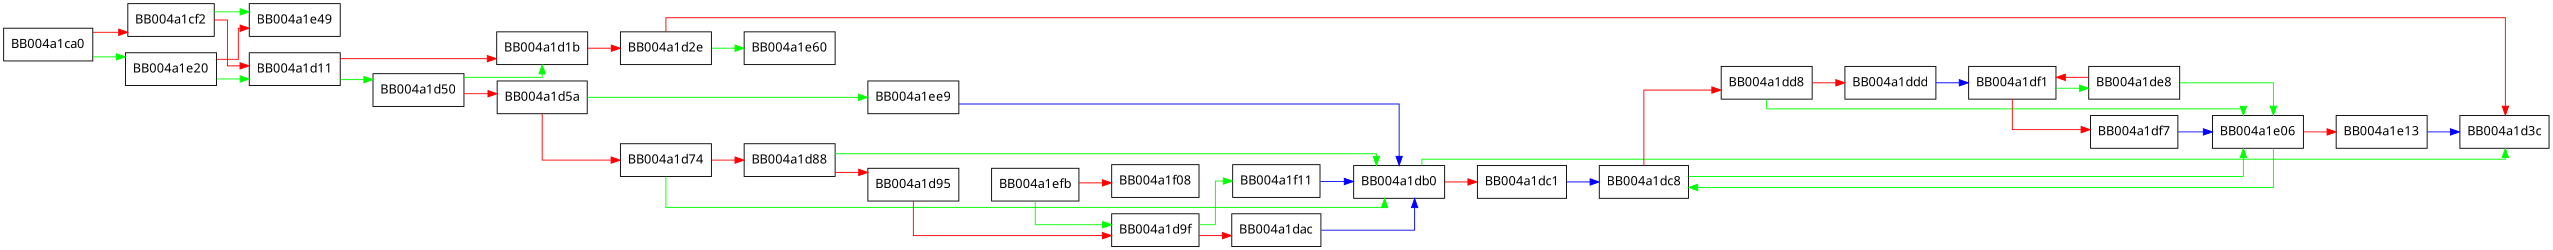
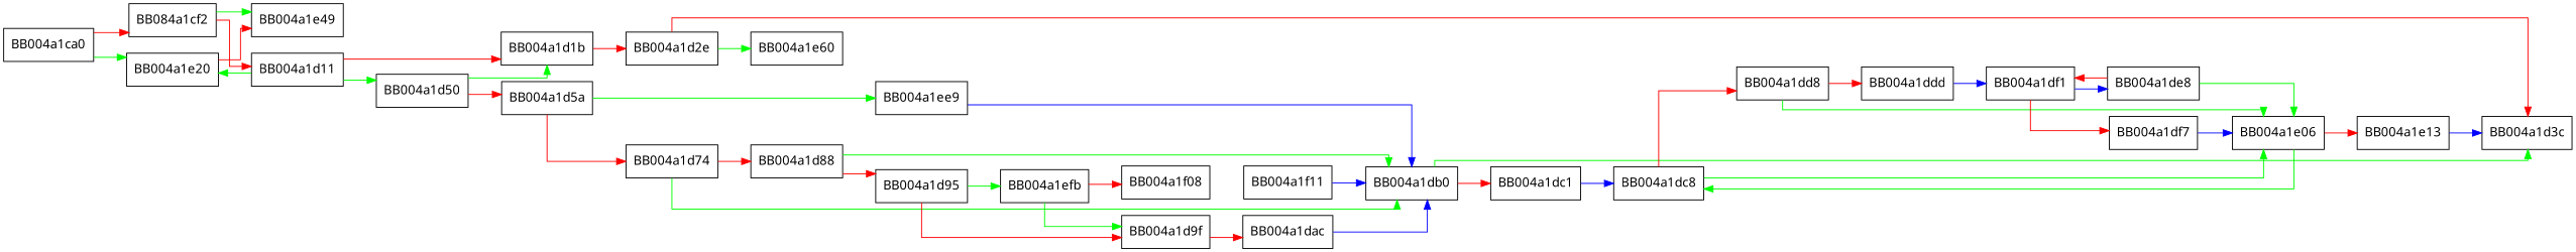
  digraph {
    fontname="Noto Sans"
    rankdir=LR
    splines=ortho
    node [fontname="Noto Sans" shape=box]
    edge [color=red fontname="Noto Sans"]
    BB004a1ca0
    BB004a1e20
-   BB004a1cf2
+   BB004a1cf2 [label=BB084a1cf2]
    BB004a1e49
    BB004a1d11
    BB004a1d50
    BB004a1d1b
    BB004a1d5a
    BB004a1d2e
    BB004a1ee9
    BB004a1d74
    BB004a1e60
    BB004a1d3c
    BB004a1db0
    BB004a1d88
    BB004a1dc1
    BB004a1d95
    BB004a1dc8
    BB004a1efb
    BB004a1d9f
    BB004a1f08
    BB004a1f11
    BB004a1dac
    BB004a1e06
    BB004a1dd8
    BB004a1e13
    BB004a1ddd
    BB004a1df1
    BB004a1de8
    BB004a1df7
    BB004a1ca0 -> BB004a1e20 [color=green]
    BB004a1ca0 -> BB004a1cf2
    BB004a1e20 -> BB004a1e49
-   BB004a1e20 -> BB004a1d11 [color=green]
+   BB004a1d11 -> BB004a1e20 [color=green]
    BB004a1cf2 -> BB004a1e49 [color=green]
    BB004a1cf2 -> BB004a1d11
    BB004a1d11 -> BB004a1d50 [color=green]
    BB004a1d11 -> BB004a1d1b
    BB004a1d50 -> BB004a1d1b [color=green]
    BB004a1d50 -> BB004a1d5a
    BB004a1d1b -> BB004a1d2e
    BB004a1d5a -> BB004a1ee9 [color=green]
    BB004a1d5a -> BB004a1d74
    BB004a1d2e -> BB004a1e60 [color=green]
    BB004a1d2e -> BB004a1d3c
    BB004a1ee9 -> BB004a1db0 [color=blue]
    BB004a1d74 -> BB004a1db0 [color=green]
    BB004a1d74 -> BB004a1d88
    BB004a1db0 -> BB004a1d3c [color=green]
    BB004a1db0 -> BB004a1dc1
    BB004a1d88 -> BB004a1db0 [color=green]
    BB004a1d88 -> BB004a1d95
    BB004a1dc1 -> BB004a1dc8 [color=blue]
+   BB004a1d95 -> BB004a1efb [color=green]
    BB004a1d95 -> BB004a1d9f
    BB004a1dc8 -> BB004a1e06 [color=green]
    BB004a1dc8 -> BB004a1dd8
    BB004a1efb -> BB004a1d9f [color=green]
    BB004a1efb -> BB004a1f08
-   BB004a1d9f -> BB004a1f11 [color=green]
    BB004a1d9f -> BB004a1dac
    BB004a1f11 -> BB004a1db0 [color=blue]
    BB004a1dac -> BB004a1db0 [color=blue]
    BB004a1e06 -> BB004a1dc8 [color=green]
    BB004a1e06 -> BB004a1e13
    BB004a1dd8 -> BB004a1e06 [color=green]
    BB004a1dd8 -> BB004a1ddd
    BB004a1e13 -> BB004a1d3c [color=blue]
    BB004a1ddd -> BB004a1df1 [color=blue]
-   BB004a1df1 -> BB004a1de8 [color=green]
+   BB004a1df1 -> BB004a1de8 [color=blue]
    BB004a1df1 -> BB004a1df7
    BB004a1de8 -> BB004a1e06 [color=green]
    BB004a1de8 -> BB004a1df1
    BB004a1df7 -> BB004a1e06 [color=blue]
  }
